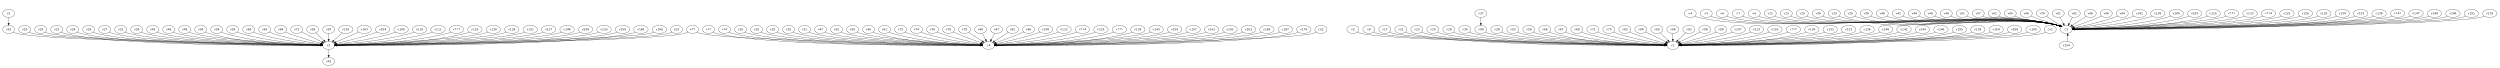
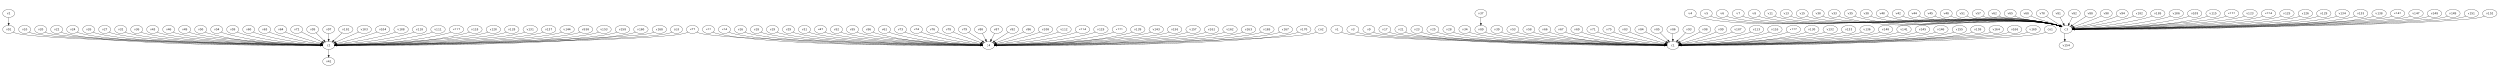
  strict digraph {
    fontname="Source Code Pro"
    node [fontname="Source Code Pro"]
    edge [fontname="Source Code Pro" weight=1]
    c2
    v41
+   v1
    c1
    v2
    v91
    v3
    v4
    c3
    v5
    v6
    v7
    v8
    v9
    v10
    v11
    v12
    c4
    v13
    v14
    v15
    v16
    v17
    v18
    v19
    v20
    v21
    v22
    v23
    v24
    v25
    v26
    v27
    v28
    v29
    v30
    v31
    v32
    v33
    v34
    v35
    v36
    v37
    v89
    v38
    v39
    v40
    v42
    v43
    v44
    v45
    v46
    v47
    v48
    v49
    v50
    v51
    v52
    v53
    v54
    v55
    v56
    v57
    v58
    v59
    v60
    v61
    v62
    v63
    v64
    v65
    v66
    v67
    v68
    v69
    v70
    v71
    v72
    v73
    v74
    v75
    v76
    v77
    v78
    v79
    v80
    v81
    v82
    v83
    v84
    v85
    v86
    v87
    v88
    v90
    v92
    v93
    v94
    v95
    v96
    v97
    v98
    v99
    v100
    v101
    v102
    v103
    v104
    v105
    v106
    v107
    v108
    v109
    v110
    v111
    v112
    v113
    v114
    v115
    v116
    v117
    v118
    v119
    v120
    v121
    v122
    v123
    v124
    v125
    v126
    v127
    v128
    v129
    v130
    v131
    v132
    v133
    v134
    v135
    v136
    v137
    v138
    v139
    v140
    v141
    v142
    v143
    v144
    v145
    v146
    v147
    v148
    v149
    n154 [label=v550]
    v151
    v152
    v153
    v154
    v155
    v156
    v157
    v158
    v159
    v160
    v161
    v162
    v163
    v164
    v165
    v166
    v167
    v168
    v169
    v170
    co1
    co2
    co3
    c2 -> v41
+   v1 -> c1
    v2 -> v91
    v91 -> c2
    v3 -> c1
    v4 -> c3
    v5 -> c3
    v6 -> c3
    v7 -> c3
    v8 -> c3
    v9 -> c1
    v10 -> c2
    v11 -> c3
    v12 -> c4
    v13 -> c3
    v14 -> c4
    v15 -> c3
    v16 -> c4
    v17 -> c1
    v18 -> c4
    v19 -> c4
    v20 -> c2
    v21 -> c1
    v22 -> c2
    v23 -> c1
    v24 -> c2
    v25 -> c1
    v26 -> c2
    v27 -> c2
    v28 -> c1
    v29 -> c4
    v30 -> c3
    v31 -> c4
    v32 -> c2
    v33 -> c3
    v34 -> c1
    v35 -> c3
    v36 -> c2
    v37 -> v89
    v89 -> c1
    v38 -> c3
    v39 -> c1
    v40 -> c3
    v42 -> c3
    v43 -> c2
    v44 -> c3
    v45 -> c3
    v46 -> c2
    v47 -> c4
    v48 -> c3
    v49 -> c2
    v50 -> c2
    v51 -> c3
    v52 -> c4
    v53 -> c1
    v54 -> c2
    v55 -> c4
    v56 -> c4
    v57 -> c3
    v58 -> c1
    v59 -> c2
    v60 -> c2
    v61 -> c4
    v62 -> c3
    v63 -> c2
    v64 -> c2
    v65 -> c3
    v66 -> c1
    v67 -> c1
    v68 -> c3
    v69 -> c1
    v70 -> c3
    v71 -> c1
    v72 -> c2
    v73 -> c4
    v74 -> c4
    v75 -> c1
    v76 -> c4
    v77 -> c2
    v77 -> c4
    v78 -> c4
    v79 -> c4
    v80 -> c4
    v81 -> c3
    v82 -> c3
    v83 -> c1
    v84 -> c1
    v85 -> c1
    v86 -> c1
    v87 -> c4
    v88 -> c3
    v90 -> c3
    v92 -> c4
    v93 -> c1
    v94 -> c3
    v95 -> c2
    v96 -> c4
    v97 -> c2
    v98 -> c1
    v99 -> c1
    v100 -> c4
    v101 -> c2
    v102 -> c3
    v103 -> c2
    v104 -> c2
    v105 -> c3
    v106 -> c3
    v107 -> c1
    v108 -> c2
    v109 -> c3
    v110 -> c2
    v111 -> c2
    v112 -> c4
    v113 -> c1
    v114 -> c4
    v115 -> c3
    v116 -> c1
    v117 -> c2
    v118 -> c2
    v119 -> c4
    v120 -> c2
    v121 -> c4
    v122 -> c3
    v123 -> c3
    v124 -> c3
    v125 -> c3
    v126 -> c3
    v127 -> c1
    v128 -> c2
    v129 -> c3
    v130 -> c1
    v131 -> c2
    v132 -> c1
    v133 -> c1
    v134 -> c3
    v135 -> c3
    v136 -> c1
    v137 -> c2
    v138 -> c3
    v139 -> c4
    v140 -> c1
    v141 -> c1
    v142 -> c3
    v143 -> c4
    v144 -> c2
    v145 -> c1
    v146 -> c1
    v147 -> c3
    v148 -> c3
    v149 -> c3
    n154 -> c2
    v151 -> c3
    v152 -> c3
    v153 -> c2
-   v154 -> c3
+   c3 -> v154
    v155 -> c1
    v156 -> c4
    v157 -> c4
    v158 -> c2
    v159 -> c1
    v160 -> c2
    v161 -> c4
    v162 -> c4
    v163 -> c4
    v164 -> c1
    v165 -> c4
    v166 -> c1
    v167 -> c4
    v168 -> c2
    v169 -> c1
    v170 -> c4
    co1 -> c1
    co2 -> c4
    co3 -> c2
  }
